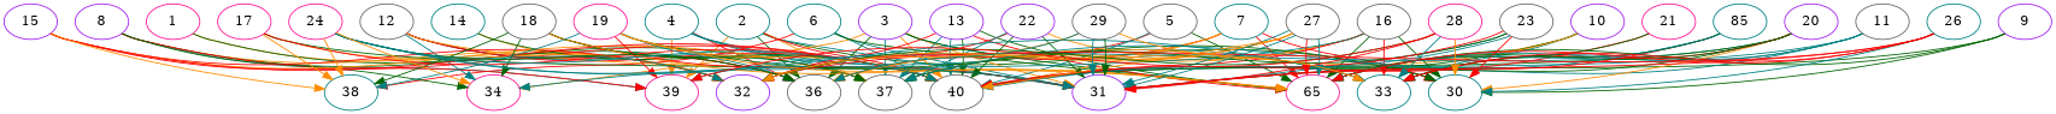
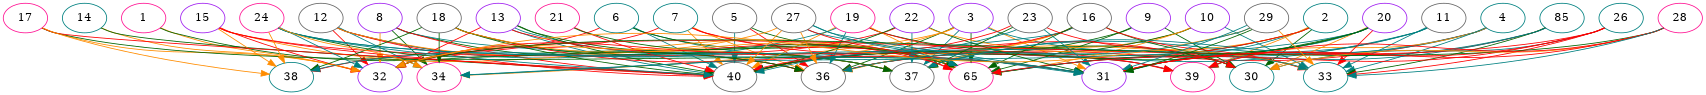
  digraph {
    node [alpha=0.01 color=gray40]
    edge [color=teal]
    1 [color=deeppink expect_size=38021120]
    32 [color=purple expect_size=29443072]
    36 [alpha=0.00 expect_size=49797120]
    2 [alpha=0.15 color=teal expect_size=21427200]
    30 [alpha=0.12 color=teal expect_size=8057856]
    31 [alpha=0.07 color=purple expect_size=19558400]
    37 [alpha=0.00 expect_size=20460544]
    39 [alpha=0.15 color=deeppink expect_size=23866368]
    40 [expect_size=8964096]
    3 [alpha=0.06 color=purple expect_size=27034624]
    33 [alpha=0.08 color=teal expect_size=6709248]
    34 [alpha=0.15 color=deeppink expect_size=20336640]
    n13 [alpha=0.08 color=deeppink expect_size=40816640 label=65]
    4 [alpha=0.07 color=teal expect_size=22919168]
    5 [alpha=0.13 expect_size=34077696]
    6 [alpha=0.08 color=teal expect_size=25609216]
    38 [alpha=0.08 color=teal expect_size=16262144]
    7 [color=teal expect_size=21513216]
    8 [alpha=0.10 color=purple expect_size=39091200]
    9 [color=purple expect_size=18120704]
    10 [alpha=0.14 color=purple expect_size=23875584]
    11 [alpha=0.14 expect_size=45493248]
    12 [alpha=0.18 expect_size=48315392]
    13 [color=purple expect_size=37303296]
    14 [alpha=0.19 color=teal expect_size=50362368]
    15 [alpha=0.12 color=purple expect_size=20837376]
    16 [alpha=0.06 expect_size=50965504]
    17 [alpha=0.10 color=deeppink expect_size=23205888]
    18 [alpha=0.08 expect_size=24621056]
    19 [alpha=0.19 color=deeppink expect_size=48395264]
    20 [alpha=0.05 color=purple expect_size=50947072]
    21 [alpha=0.04 color=deeppink expect_size=36113408]
    22 [alpha=0.10 color=purple expect_size=21482496]
    23 [alpha=0.06 expect_size=16617472]
    24 [alpha=0.09 color=deeppink expect_size=19559424]
    n36 [alpha=0.04 color=teal expect_size=18113536 label=85]
    26 [alpha=0.08 color=teal expect_size=47558656]
    27 [alpha=0.18 expect_size=14813184]
    28 [alpha=0.03 color=deeppink expect_size=37523456]
    29 [alpha=0.14 expect_size=9348096]
    1 -> 32 [color=darkorange]
    1 -> 36 [color=darkgreen]
    2 -> 36 [color=darkgreen]
    2 -> 30 [color=darkgreen]
    2 -> 31
    2 -> 37 [color=darkorange]
    2 -> 39 [color=darkorange]
    2 -> 40 [color=red]
    3 -> 36 [color=darkgreen]
    3 -> 31 [color=darkorange]
    3 -> 37
    3 -> 40 [color=darkorange]
    3 -> 33
    3 -> 34 [color=darkorange]
    3 -> n13 [color=darkgreen]
    4 -> 36 [color=red]
    4 -> 31
    4 -> 37
    4 -> 39 [color=darkorange]
    4 -> 33
    5 -> 36 [color=red]
    5 -> 40
    5 -> n13 [color=darkgreen]
    6 -> 31
    6 -> 40
    6 -> n13 [color=darkgreen]
    6 -> 38 [color=red]
    7 -> 32 [color=red]
    7 -> 36 [color=darkorange]
    7 -> 30 [color=red]
    7 -> 40 [color=darkorange]
    7 -> n13 [color=red]
    8 -> 32 [color=darkorange]
    8 -> 37 [color=darkgreen]
    8 -> 39
    8 -> 40 [color=red]
    8 -> 34 [color=darkgreen]
    9 -> 30 [color=darkgreen]
    9 -> 40 [color=darkgreen]
    9 -> n13 [color=darkgreen]
    10 -> 37 [color=darkorange]
    10 -> 40 [color=darkgreen]
    10 -> 33
    10 -> n13 [color=darkorange]
    11 -> 31
    11 -> 40
    11 -> 33
    11 -> n13
    12 -> 32 [color=red]
    12 -> 36 [color=red]
    12 -> 37
    12 -> 40 [color=red]
    12 -> 34
    12 -> n13 [color=darkorange]
    13 -> 32 [color=red]
    13 -> 37
    13 -> 40
    13 -> 40 [color=darkgreen]
    13 -> n13 [color=red]
    13 -> n13 [color=darkgreen]
    14 -> 32 [color=darkorange]
    14 -> 40 [color=darkgreen]
    15 -> 32 [color=red]
    15 -> 37 [color=darkorange]
    15 -> 39 [color=red]
    15 -> 40 [color=red]
    15 -> 38 [color=darkorange]
    16 -> 36 [color=darkorange]
    16 -> 30 [color=darkgreen]
    16 -> 37 [color=darkorange]
    16 -> 40 [color=red]
    16 -> 33 [color=red]
    16 -> 34
    16 -> n13 [color=darkgreen]
    17 -> 32 [color=darkorange]
    17 -> 31 [color=darkgreen]
    17 -> 40 [color=red]
    17 -> 38 [color=darkorange]
    18 -> 31 [color=red]
    18 -> 37 [color=darkgreen]
    18 -> 40 [color=darkgreen]
    18 -> 34 [color=darkgreen]
    18 -> n13 [color=darkorange]
    18 -> 38 [color=darkgreen]
    19 -> 36
    19 -> 30 [color=darkgreen]
    19 -> 39 [color=red]
    19 -> 40 [color=darkorange]
    19 -> n13 [color=darkorange]
    19 -> 38
    20 -> 30 [color=darkorange]
    20 -> 31 [color=darkgreen]
    20 -> 39
    20 -> 40 [color=darkgreen]
    20 -> 33 [color=red]
+   20 -> 34
    20 -> n13 [color=darkgreen]
    21 -> 40 [color=red]
    21 -> n13 [color=darkgreen]
    22 -> 32 [color=red]
    22 -> 31 [color=darkgreen]
    22 -> 37
    22 -> 40 [color=darkgreen]
    22 -> 33 [color=darkorange]
    23 -> 30 [color=red]
    23 -> 31
    23 -> 37 [color=darkgreen]
    23 -> 40 [color=red]
    23 -> 40
    24 -> 32
    24 -> 36 [color=darkgreen]
    24 -> 31
    24 -> 40
    24 -> 33
    24 -> 34 [color=darkorange]
    24 -> 38 [color=darkorange]
    n36 -> 31 [color=red]
    n36 -> 37
    n36 -> 33 [color=darkgreen]
    n36 -> n13
    26 -> 32 [color=red]
    26 -> 30
    26 -> 31 [color=red]
    26 -> 33 [color=red]
    26 -> n13 [color=red]
    27 -> 32 [color=darkorange]
    27 -> 36 [color=darkorange]
    27 -> 31
    27 -> 31
    27 -> 40 [color=darkorange]
    27 -> n13 [color=red]
    27 -> n13
    28 -> 32 [color=darkgreen]
    28 -> 30 [color=darkorange]
    28 -> 31 [color=red]
    28 -> 39 [color=red]
    28 -> 33
    29 -> 32 [color=darkorange]
    29 -> 36
    29 -> 31
    29 -> 31 [color=darkgreen]
    29 -> 33 [color=darkorange]
  }
